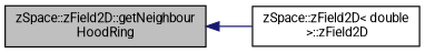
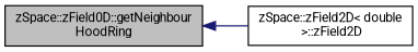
  digraph {
    rankdir=LR
    fontname=Roboto
    node [color=black fontname=Roboto fontsize=10 shape=record style=filled]
-   n1 [fillcolor=grey75 fontcolor=black height=0.2 label="zSpace::zField2D::getNeighbour\lHoodRing" width=0.4]
+   n1 [fillcolor=grey75 fontcolor=black height=0.2 label="zSpace::zField0D::getNeighbour\lHoodRing" width=0.4]
    n2 [fillcolor=white height=0.2 label="zSpace::zField2D\< double\l \>::zField2D" width=0.4]
    n1 -> n2 [color=midnightblue dir=back fontname=Roboto fontsize=10 labelfontname=Helvetica labelfontsize=10 style=solid]
  }
